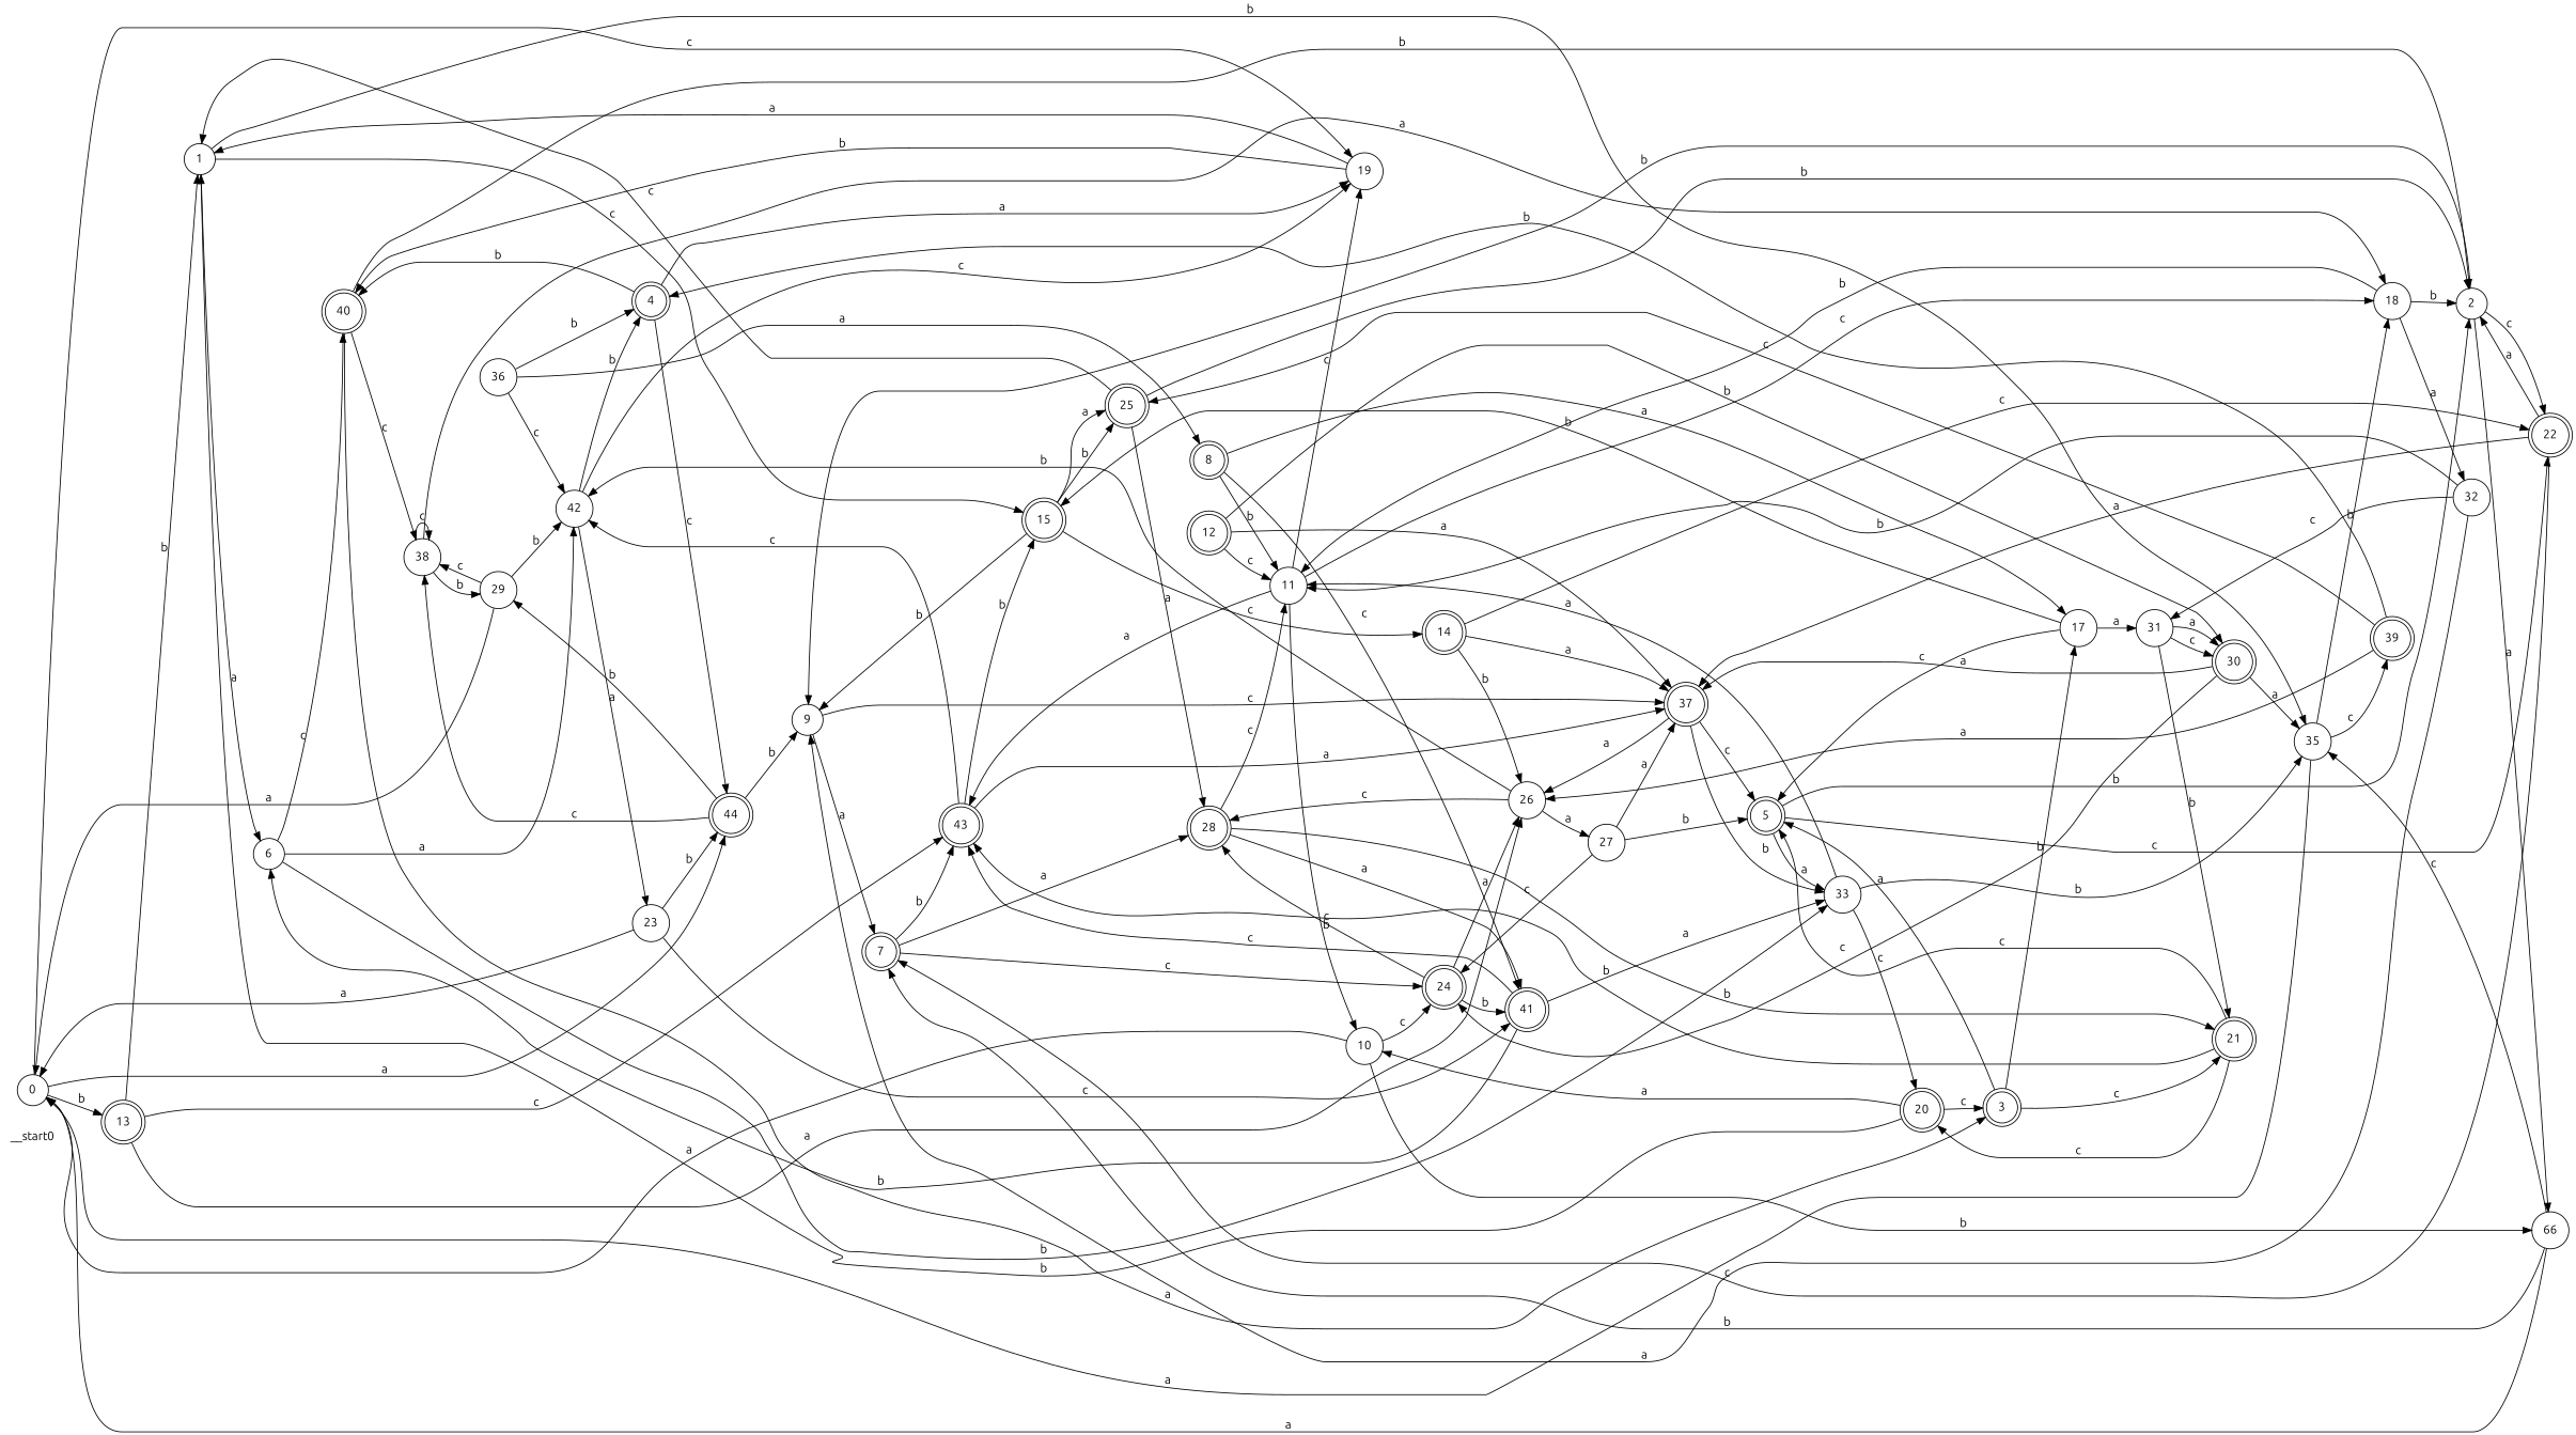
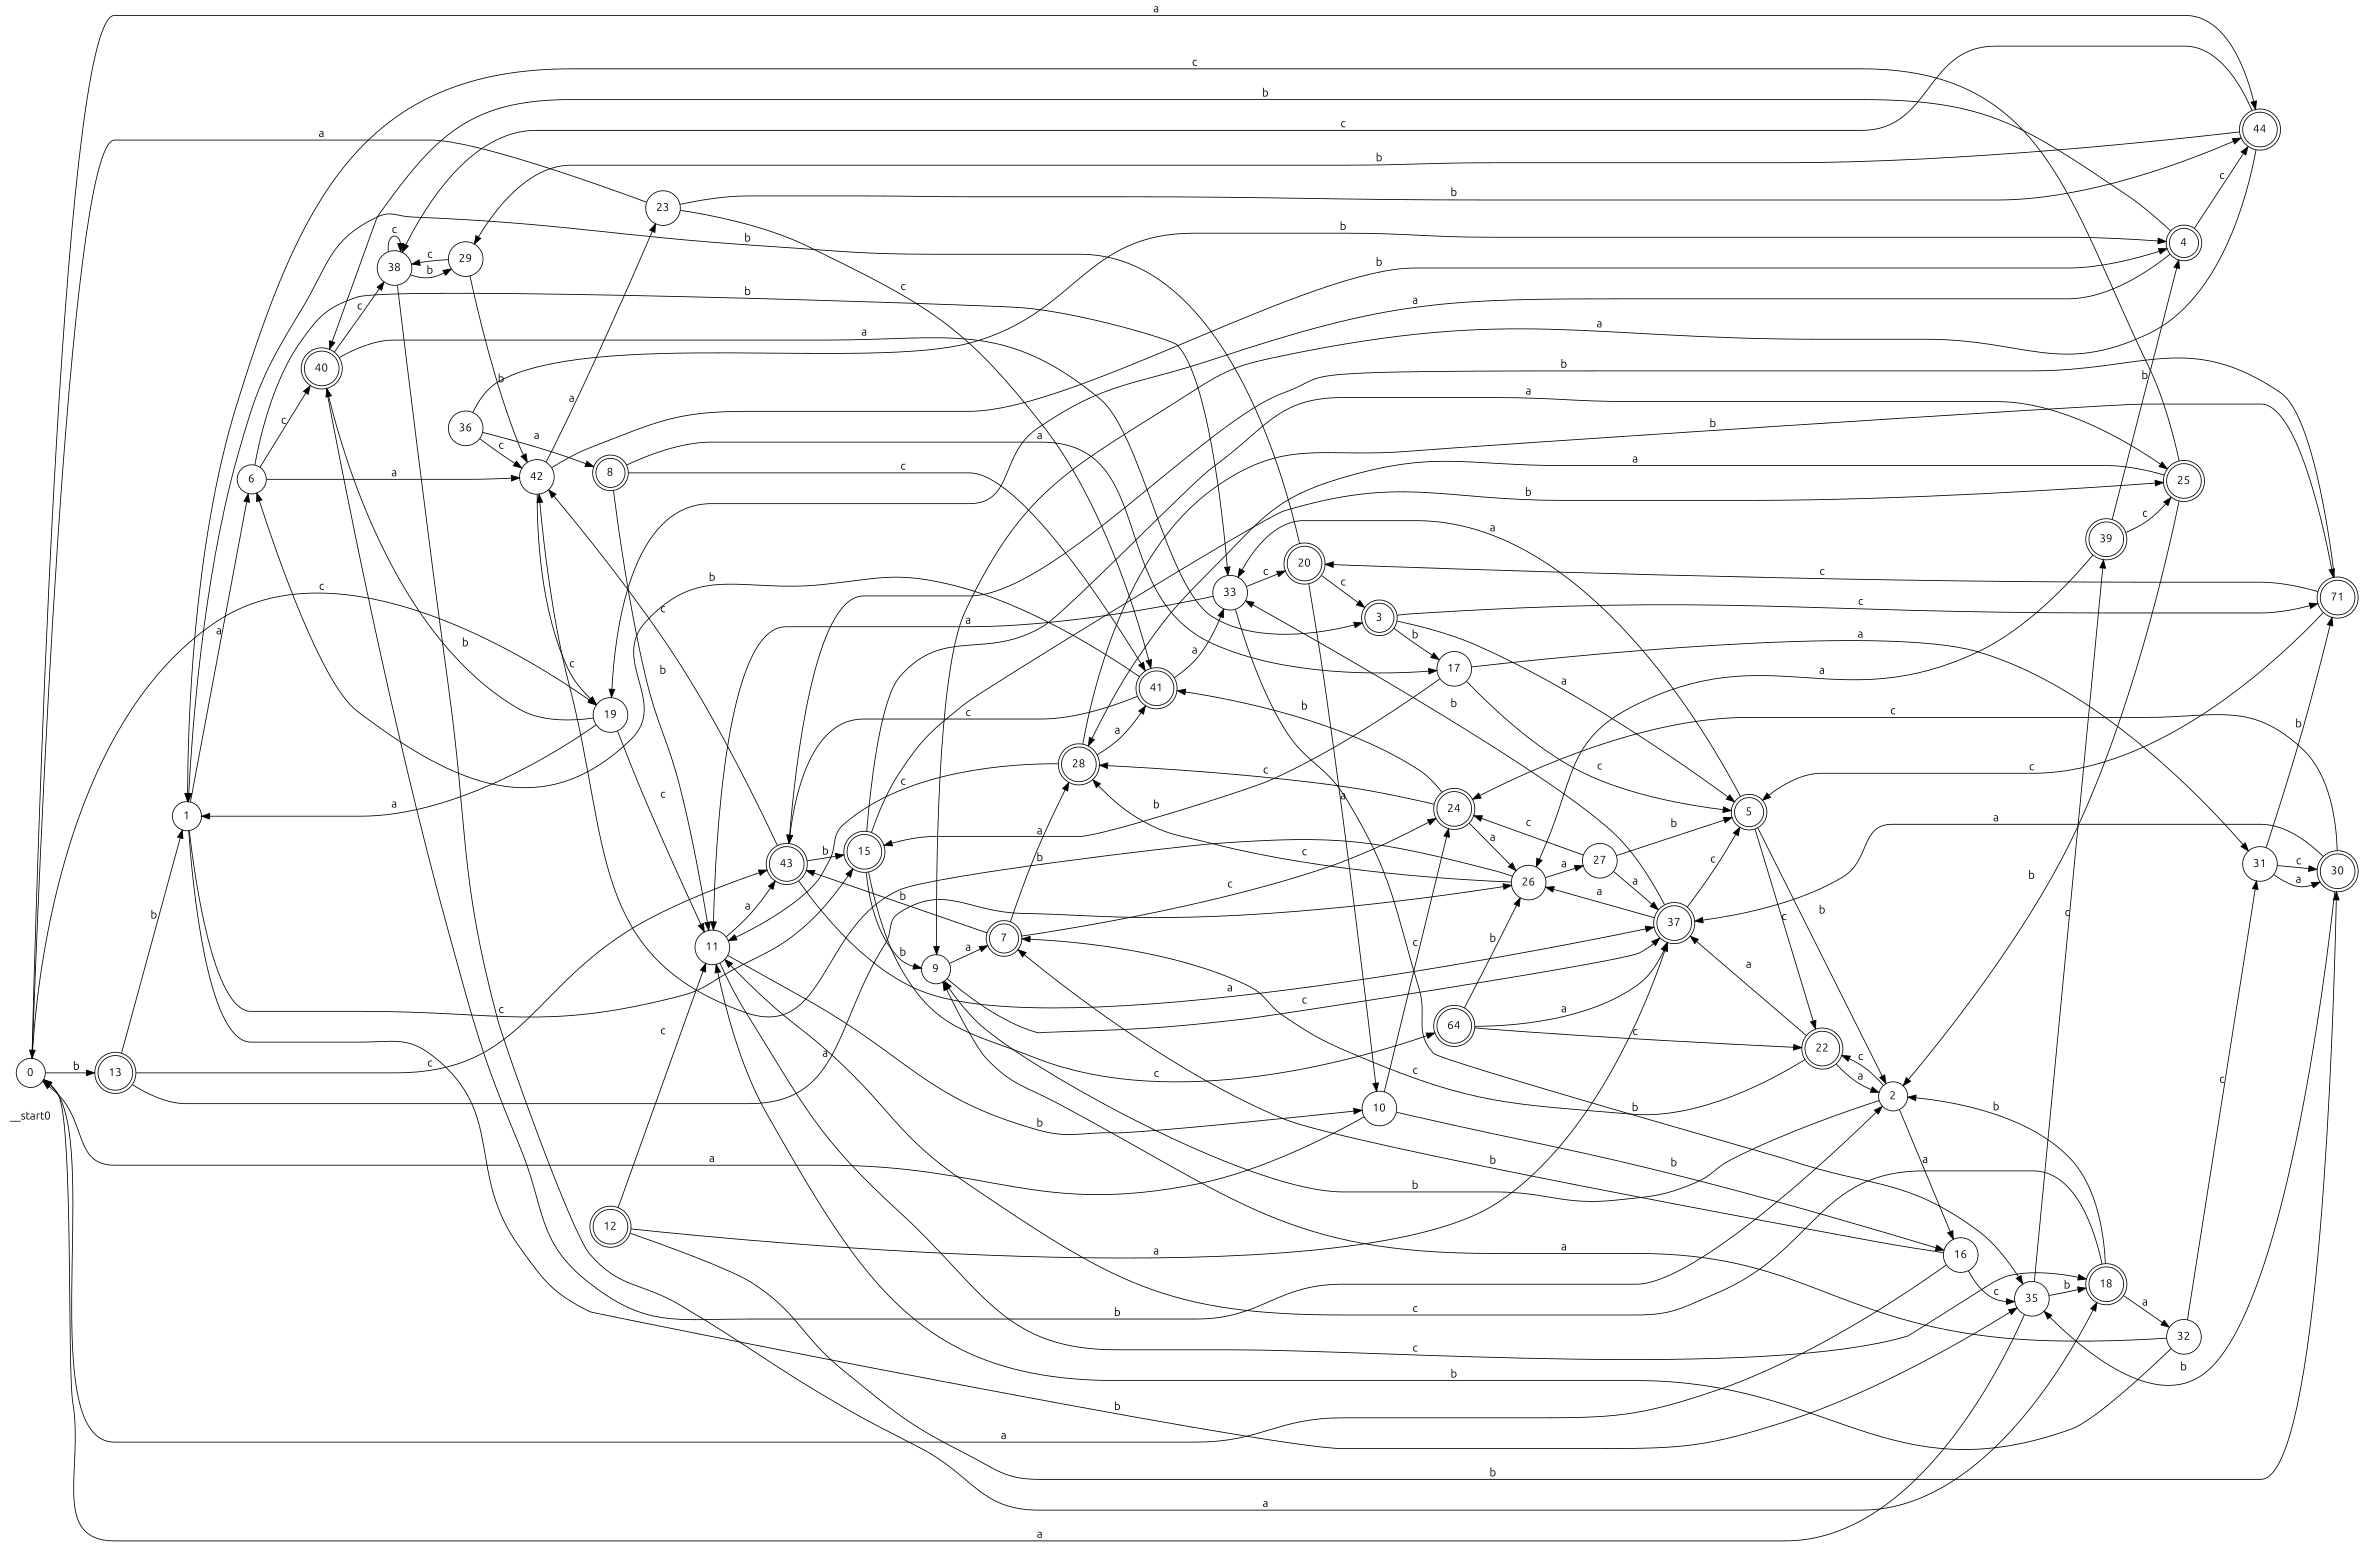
  digraph {
    fontname=Ubuntu
    rankdir=LR
    node [fontname=Ubuntu shape=circle color=black fillcolor=white style=filled]
    edge [fontname=Ubuntu]
    __start0 [shape=none color="" fillcolor="" style=""]
    n2 [label=0]
    n3 [label=13 shape=doublecircle style="rounded,filled"]
    n4 [label=19]
    n5 [label=44 shape=doublecircle style="rounded,filled"]
    n6 [label=1]
    n7 [label=43 shape=doublecircle style="rounded,filled"]
    n8 [label=26]
    n9 [label=40 shape=doublecircle style="rounded,filled"]
    n10 [label=11]
    n11 [label=9]
    n12 [label=29]
    n13 [label=38]
    n14 [label=6]
    n15 [label=15 shape=doublecircle style="rounded,filled"]
    n16 [label=35]
    n17 [label=33]
    n18 [label=42]
-   n19 [label=14 shape=doublecircle style="rounded,filled"]
+   n19 [label=64 shape=doublecircle style="rounded,filled"]
    n20 [label=25 shape=doublecircle style="rounded,filled"]
-   n21 [label=18]
+   n21 [label=18 shape=doublecircle]
    n22 [label=39 shape=doublecircle style="rounded,filled"]
    n23 [label=2]
-   n24 [label=66]
+   n24 [label=16]
    n25 [label=22 shape=doublecircle style="rounded,filled"]
    n26 [label=7 shape=doublecircle style="rounded,filled"]
    n27 [label=37 shape=doublecircle style="rounded,filled"]
    n28 [label=3 shape=doublecircle style="rounded,filled"]
    n29 [label=5 shape=doublecircle style="rounded,filled"]
    n30 [label=17]
-   n31 [label=21 shape=doublecircle style="rounded,filled"]
+   n31 [label=71 shape=doublecircle style="rounded,filled"]
    n32 [label=31]
    n33 [label=20 shape=doublecircle style="rounded,filled"]
    n34 [label=4 shape=doublecircle style="rounded,filled"]
    n35 [label=23]
    n36 [label=24 shape=doublecircle style="rounded,filled"]
    n37 [label=28 shape=doublecircle style="rounded,filled"]
    n38 [label=41 shape=doublecircle style="rounded,filled"]
    n39 [label=8 shape=doublecircle style="rounded,filled"]
    n40 [label=10]
    n41 [label=32]
    n42 [label=12 shape=doublecircle style="rounded,filled"]
    n43 [label=30 shape=doublecircle style="rounded,filled"]
    n44 [label=27]
    n45 [label=36]
    n2 -> n3 [label=b]
    n2 -> n4 [label=c]
    n2 -> n5 [label=a]
    n3 -> n6 [label=b]
    n3 -> n7 [label=c]
    n3 -> n8 [label=a]
    n4 -> n6 [label=a]
    n4 -> n9 [label=b]
-   n10 -> n4 [label=c]
-   n5 -> n11 [label=b]
+   n4 -> n10 [label=c]
+   n5 -> n11 [label=a]
    n5 -> n12 [label=b]
    n5 -> n13 [label=c]
    n6 -> n14 [label=a]
    n6 -> n15 [label=c]
    n6 -> n16 [label=b]
    n7 -> n15 [label=b]
    n7 -> n18 [label=c]
    n7 -> n27 [label=a]
    n8 -> n18 [label=b]
    n8 -> n37 [label=c]
    n8 -> n44 [label=a]
    n9 -> n13 [label=c]
    n9 -> n23 [label=b]
    n9 -> n28 [label=a]
    n10 -> n7 [label=a]
    n10 -> n21 [label=c]
    n10 -> n40 [label=b]
    n11 -> n26 [label=a]
    n11 -> n27 [label=c]
-   n12 -> n2 [label=a]
    n12 -> n13 [label=c]
    n12 -> n18 [label=b]
    n13 -> n12 [label=b]
    n13 -> n13 [label=c]
    n13 -> n21 [label=a]
    n14 -> n9 [label=c]
    n14 -> n17 [label=b]
    n14 -> n18 [label=a]
    n15 -> n11 [label=b]
    n15 -> n19 [label=c]
    n15 -> n20 [label=a]
    n15 -> n20 [label=b]
    n16 -> n2 [label=a]
    n16 -> n21 [label=b]
    n16 -> n22 [label=c]
    n17 -> n10 [label=a]
    n17 -> n16 [label=b]
    n17 -> n33 [label=c]
    n18 -> n4 [label=c]
    n18 -> n34 [label=b]
    n18 -> n35 [label=a]
    n19 -> n8 [label=b]
    n19 -> n25 [label=c]
    n19 -> n27 [label=a]
    n20 -> n6 [label=c]
    n20 -> n23 [label=b]
    n20 -> n37 [label=a]
-   n21 -> n10 [label=b]
+   n21 -> n10 [label=c]
    n21 -> n23 [label=b]
    n21 -> n41 [label=a]
    n22 -> n8 [label=a]
    n22 -> n20 [label=c]
    n22 -> n34 [label=b]
    n23 -> n11 [label=b]
    n23 -> n24 [label=a]
    n23 -> n25 [label=c]
    n24 -> n2 [label=a]
    n24 -> n16 [label=c]
    n24 -> n26 [label=b]
    n25 -> n23 [label=a]
    n25 -> n26 [label=c]
    n25 -> n27 [label=a]
    n26 -> n7 [label=b]
    n26 -> n36 [label=c]
    n26 -> n37 [label=a]
    n27 -> n8 [label=a]
    n27 -> n17 [label=b]
    n27 -> n29 [label=c]
    n28 -> n29 [label=a]
    n28 -> n30 [label=b]
    n28 -> n31 [label=c]
    n29 -> n17 [label=a]
    n29 -> n23 [label=b]
    n29 -> n25 [label=c]
    n30 -> n15 [label=b]
    n30 -> n29 [label=c]
    n30 -> n32 [label=a]
    n31 -> n7 [label=b]
    n31 -> n29 [label=c]
    n31 -> n33 [label=c]
    n32 -> n31 [label=b]
    n32 -> n43 [label=a]
    n32 -> n43 [label=c]
    n33 -> n6 [label=b]
    n33 -> n28 [label=c]
    n33 -> n40 [label=a]
    n34 -> n4 [label=a]
    n34 -> n5 [label=c]
    n34 -> n9 [label=b]
    n35 -> n2 [label=a]
    n35 -> n5 [label=b]
    n35 -> n38 [label=c]
    n36 -> n8 [label=a]
    n36 -> n37 [label=c]
    n36 -> n38 [label=b]
    n37 -> n10 [label=c]
    n37 -> n31 [label=b]
    n37 -> n38 [label=a]
    n38 -> n7 [label=c]
    n38 -> n14 [label=b]
    n38 -> n17 [label=a]
    n39 -> n10 [label=b]
    n39 -> n30 [label=a]
    n39 -> n38 [label=c]
    n40 -> n2 [label=a]
    n40 -> n24 [label=b]
    n40 -> n36 [label=c]
    n41 -> n10 [label=b]
    n41 -> n11 [label=a]
    n41 -> n32 [label=c]
    n42 -> n10 [label=c]
    n42 -> n27 [label=a]
    n42 -> n43 [label=b]
-   n43 -> n16 [label=a]
+   n43 -> n16 [label=b]
    n43 -> n27 [label=a]
    n43 -> n36 [label=c]
    n44 -> n27 [label=a]
    n44 -> n29 [label=b]
    n44 -> n36 [label=c]
    n45 -> n18 [label=c]
    n45 -> n34 [label=b]
    n45 -> n39 [label=a]
  }
